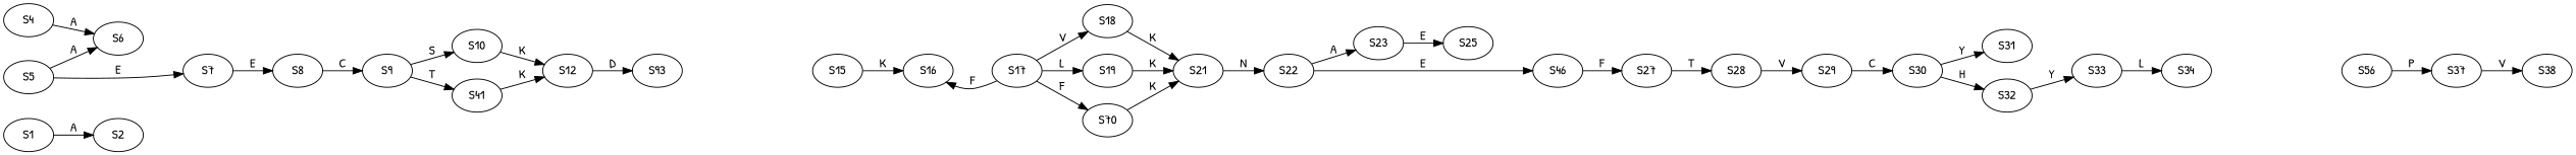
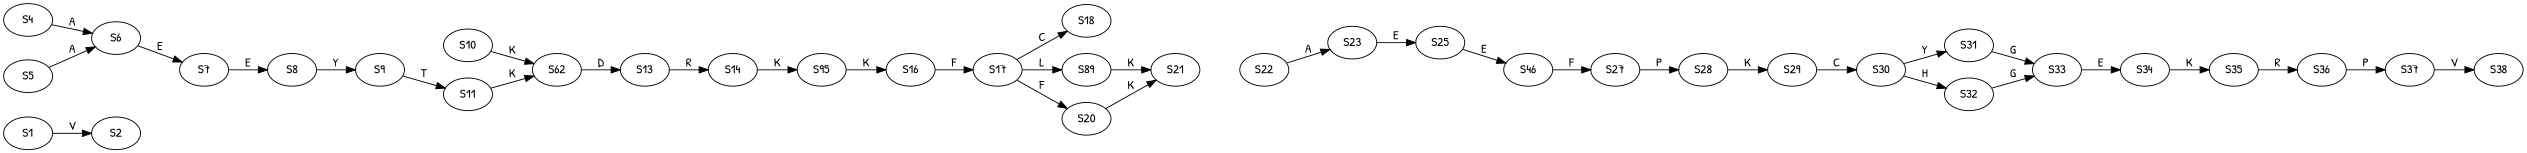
  strict digraph {
    fontname="Patrick Hand"
    rankdir=LR
    node [fontname="Patrick Hand"]
    edge [fontname="Patrick Hand"]
    S1
    S2
    S4
    S6
    S5
    S7
    S8
    S9
    S10
-   S11 [label=S41]
-   S12
-   S13 [label=S93]
-   S15
+   S11
+   S12 [label=S62]
+   S13
+   S14
+   S15 [label=S95]
    S16
    S17
    S18
-   S19
-   S20 [label=S70]
+   S19 [label=S89]
+   S20
    S21
    S22
    S23
    S25
    n24 [label=S46]
    S27
    S28
    S29
    S30
    S31
    S32
    S33
    S34
-   S36 [label=S56]
+   S35
+   S36
    S37
    S38
-   S1 -> S2 [label=A]
+   S1 -> S2 [label=V]
    S4 -> S6 [label=A]
-   S5 -> S7 [label=E]
+   S6 -> S7 [label=E]
    S5 -> S6 [label=A]
    S7 -> S8 [label=E]
-   S8 -> S9 [label=C]
-   S9 -> S10 [label=S]
+   S8 -> S9 [label=Y]
    S9 -> S11 [label=T]
    S10 -> S12 [label=K]
    S11 -> S12 [label=K]
    S12 -> S13 [label=D]
+   S13 -> S14 [label=R]
+   S14 -> S15 [label=K]
    S15 -> S16 [label=K]
-   S17 -> S16 [label=F]
-   S17 -> S18 [label=V]
+   S16 -> S17 [label=F]
+   S17 -> S18 [label=C]
    S17 -> S19 [label=L]
    S17 -> S20 [label=F]
-   S18 -> S21 [label=K]
    S19 -> S21 [label=K]
    S20 -> S21 [label=K]
-   S21 -> S22 [label=N]
    S22 -> S23 [label=A]
    S23 -> S25 [label=E]
-   S22 -> n24 [label=E]
+   S25 -> n24 [label=E]
    n24 -> S27 [label=F]
-   S27 -> S28 [label=T]
-   S28 -> S29 [label=V]
+   S27 -> S28 [label=P]
+   S28 -> S29 [label=K]
    S29 -> S30 [label=C]
    S30 -> S31 [label=Y]
    S30 -> S32 [label=H]
-   S32 -> S33 [label=Y]
-   S33 -> S34 [label=L]
+   S31 -> S33 [label=G]
+   S32 -> S33 [label=G]
+   S33 -> S34 [label=E]
+   S34 -> S35 [label=K]
+   S35 -> S36 [label=R]
    S36 -> S37 [label=P]
    S37 -> S38 [label=V]
  }
